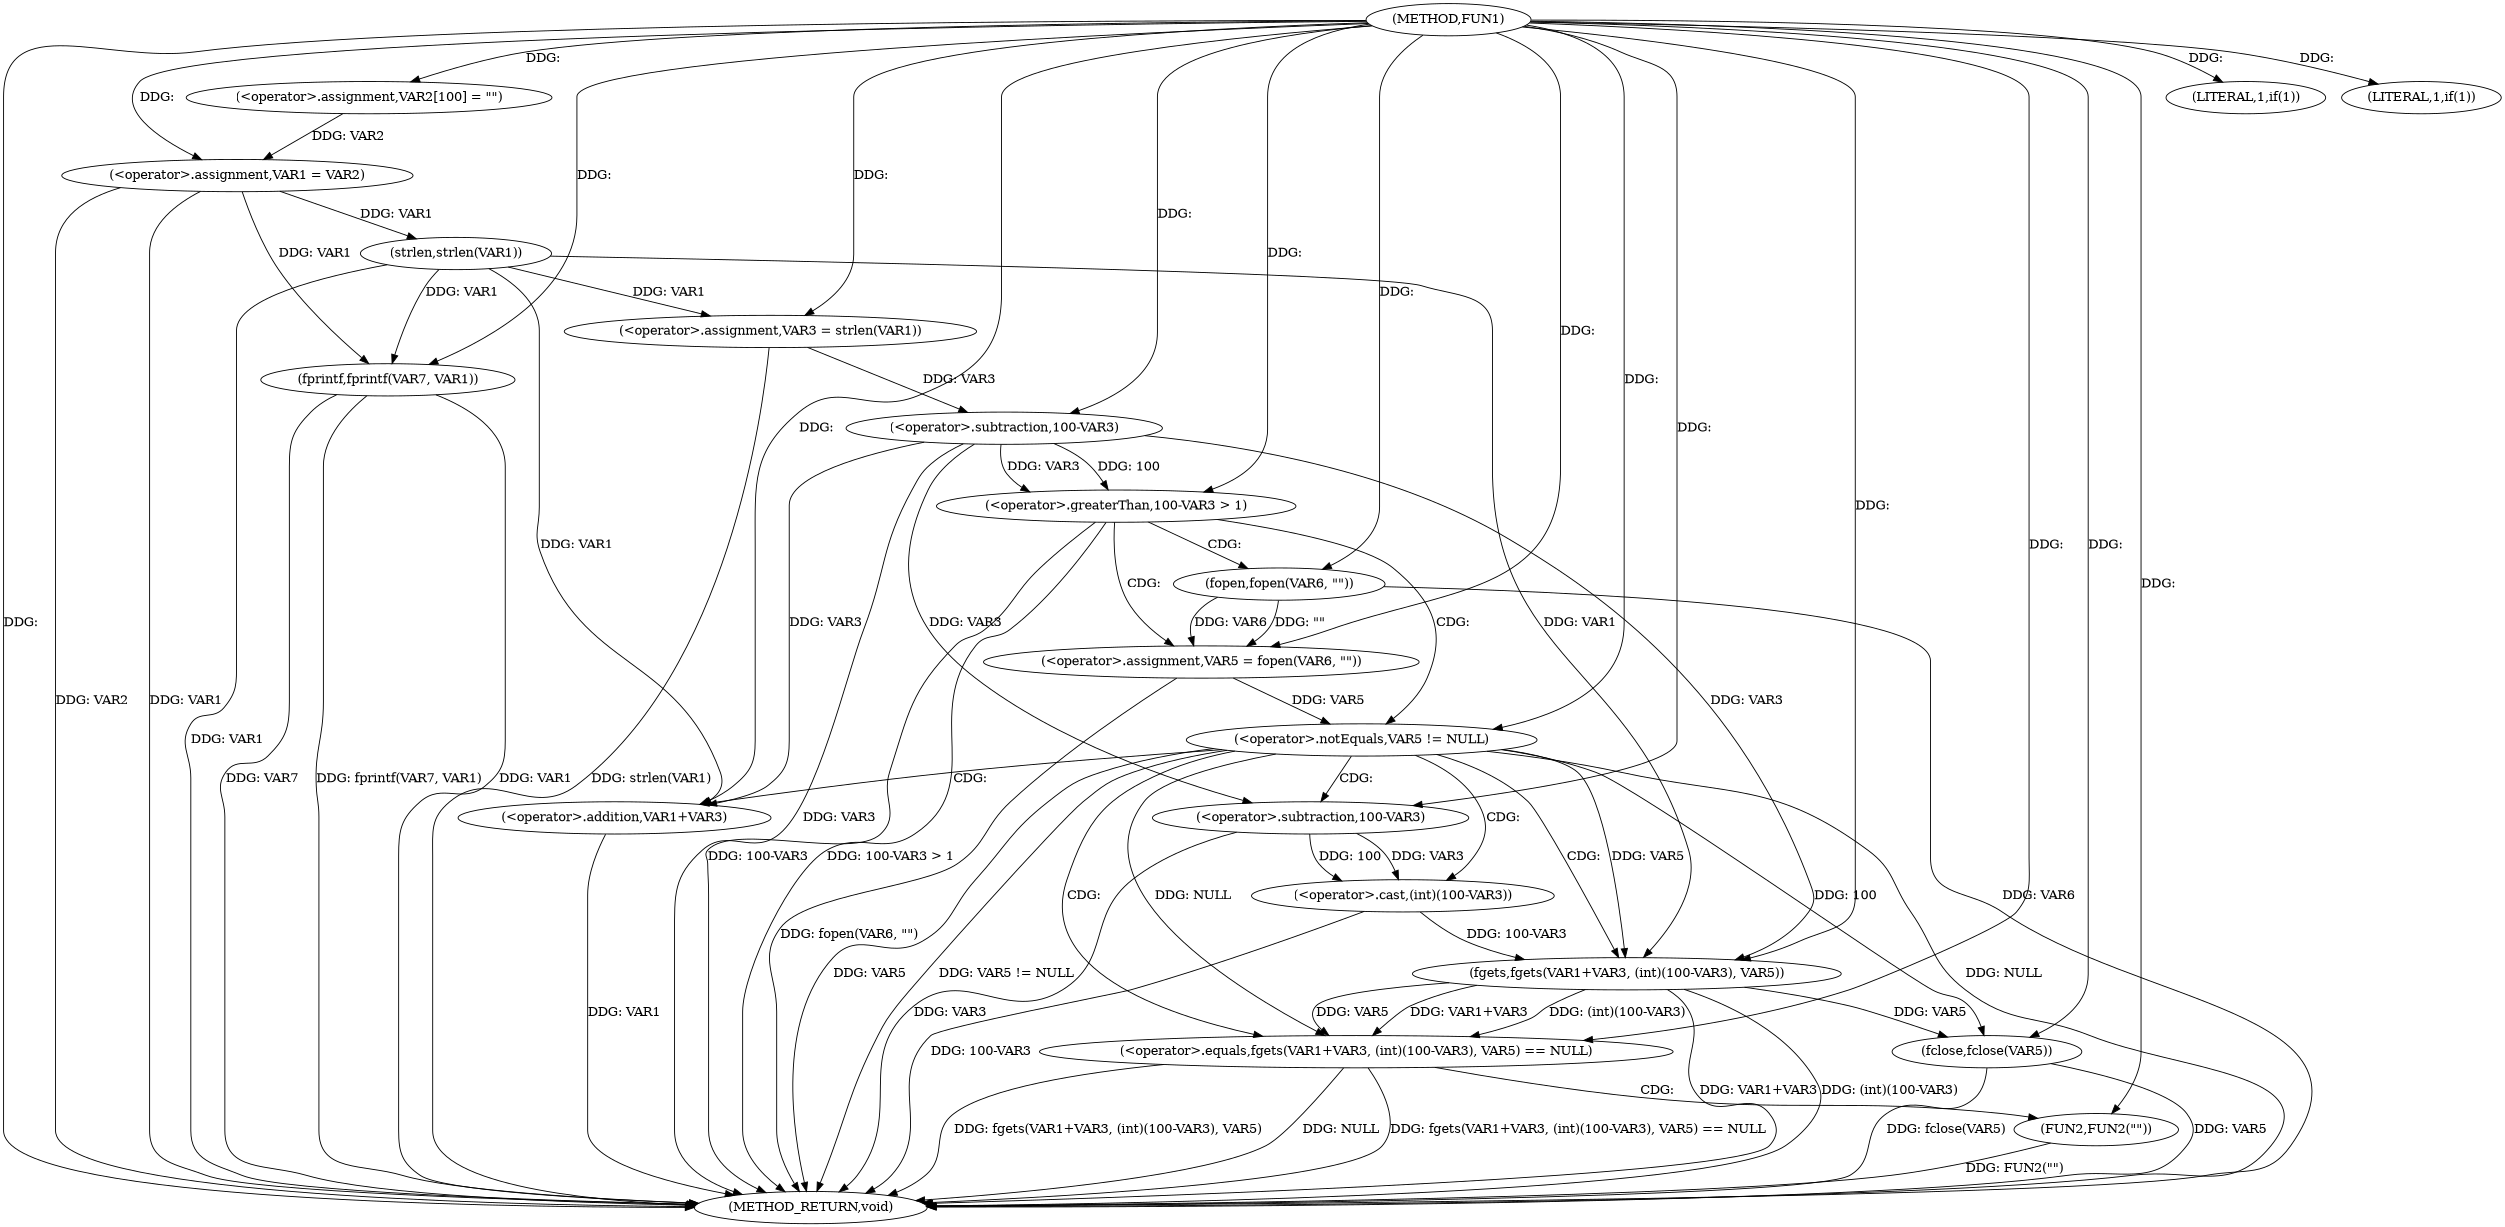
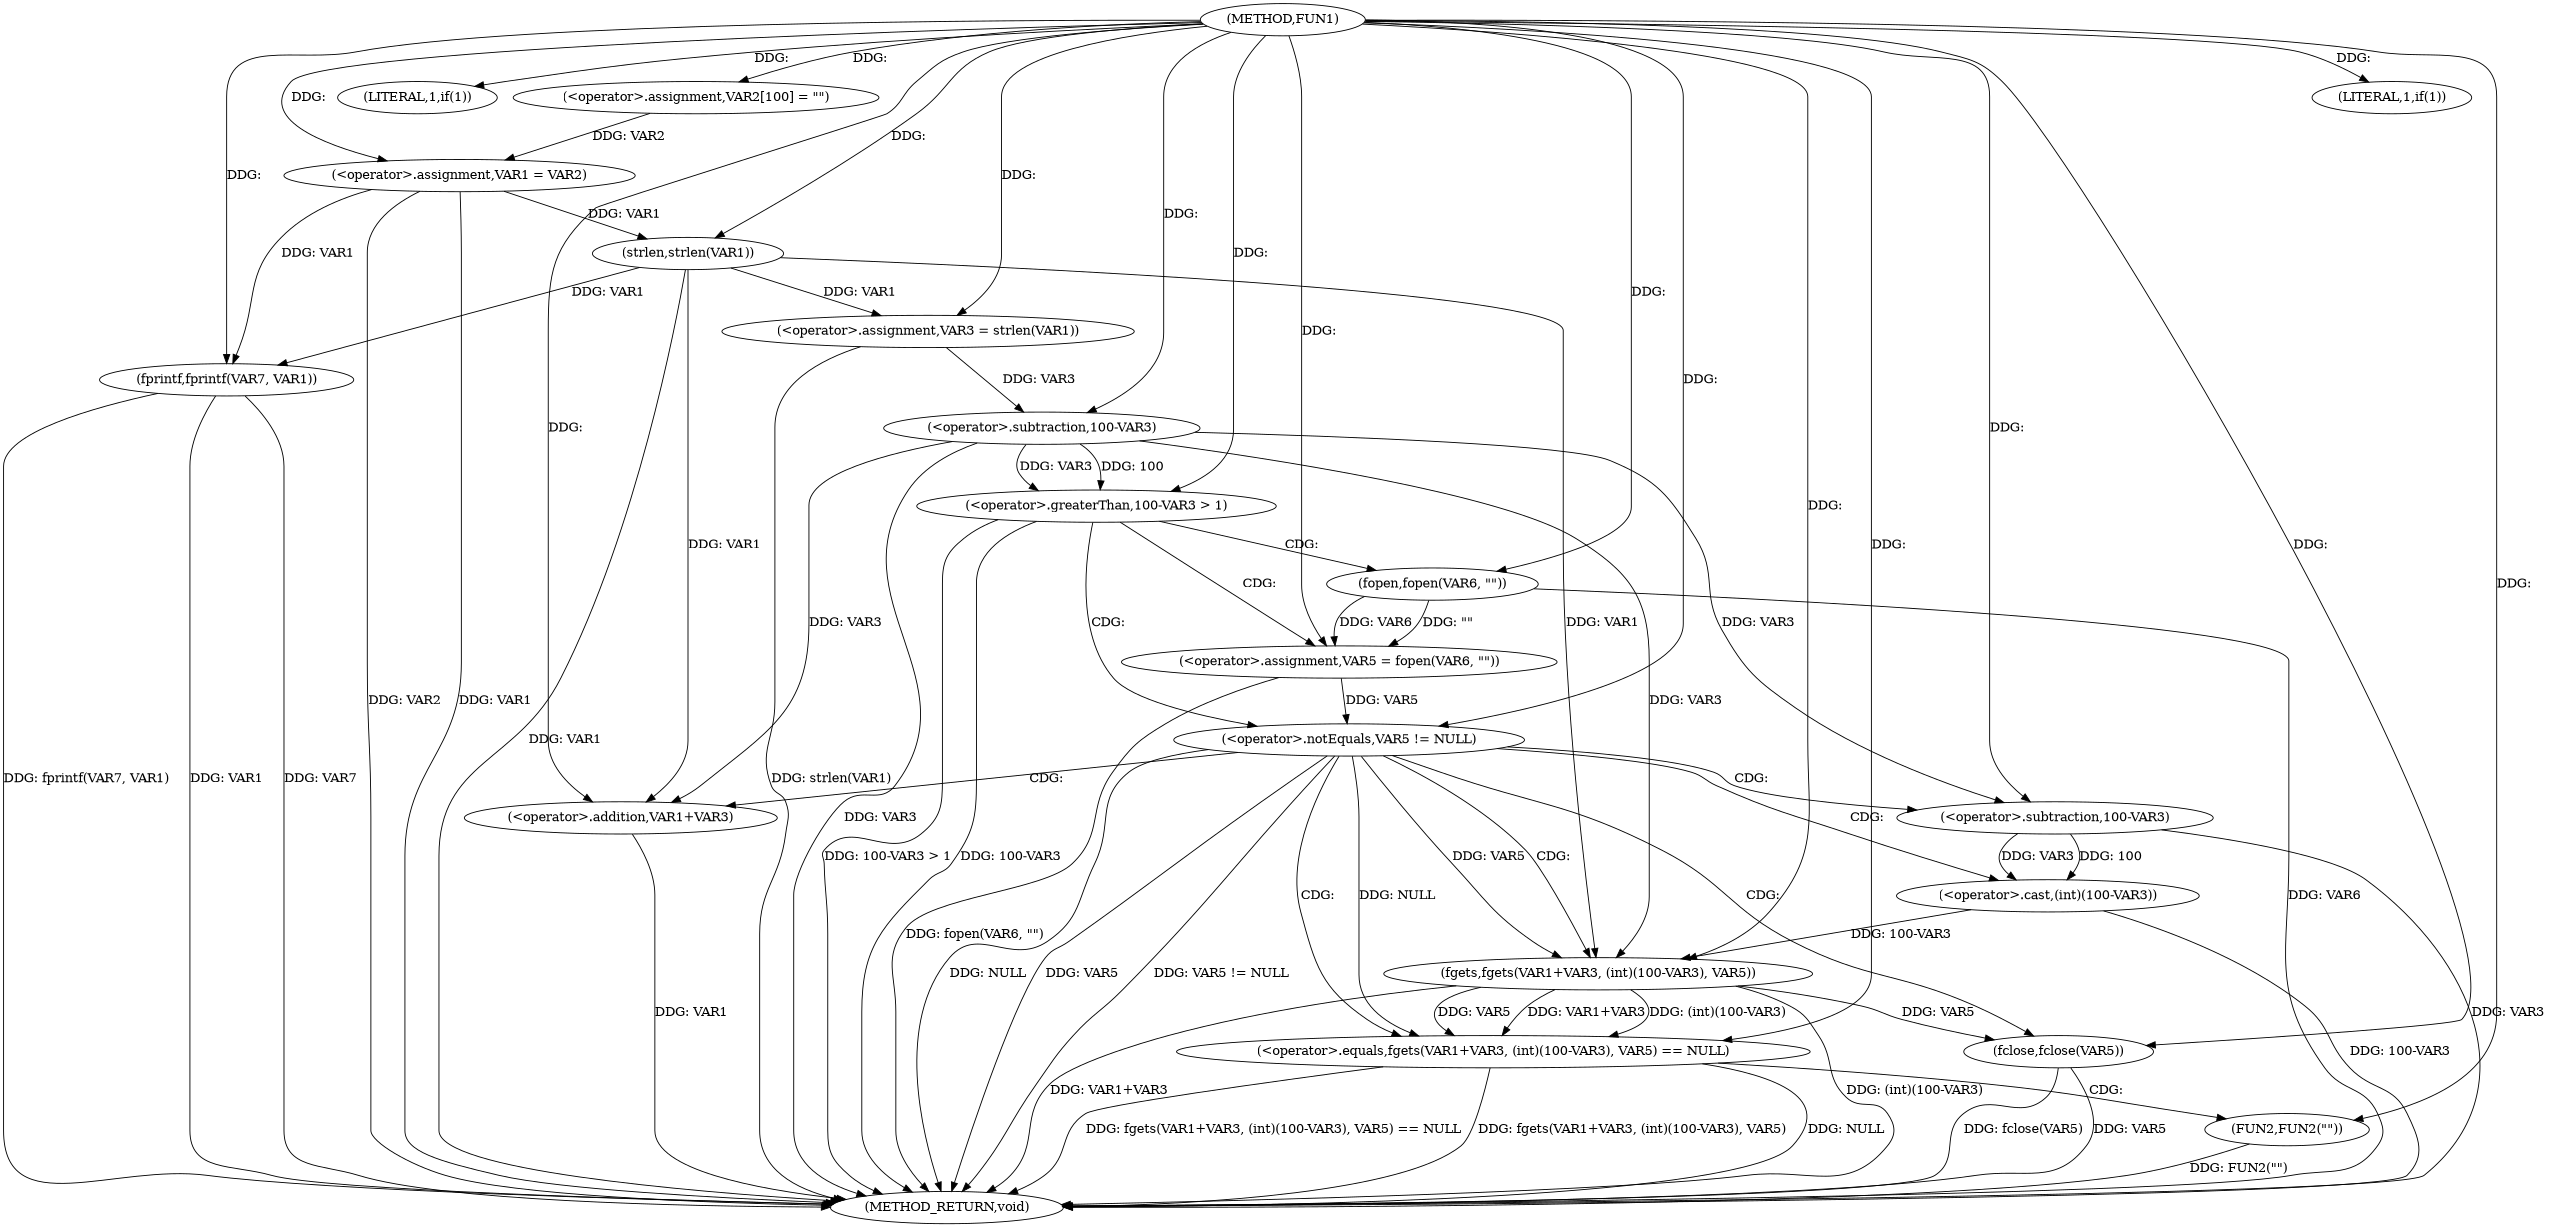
  digraph {
    n1 [label="(METHOD,FUN1)"]
    n2 [label="(<operator>.assignment,VAR2[100] = \"\")"]
    n3 [label="(<operator>.assignment,VAR1 = VAR2)"]
    n4 [label="(LITERAL,1,if(1))"]
    n5 [label="(<operator>.assignment,VAR3 = strlen(VAR1))"]
    n6 [label="(strlen,strlen(VAR1))"]
    n7 [label="(<operator>.greaterThan,100-VAR3 > 1)"]
    n8 [label="(<operator>.subtraction,100-VAR3)"]
    n9 [label="(<operator>.assignment,VAR5 = fopen(VAR6, \"\"))"]
    n10 [label="(fopen,fopen(VAR6, \"\"))"]
    n11 [label="(<operator>.notEquals,VAR5 != NULL)"]
    n12 [label="(<operator>.equals,fgets(VAR1+VAR3, (int)(100-VAR3), VAR5) == NULL)"]
    n13 [label="(fgets,fgets(VAR1+VAR3, (int)(100-VAR3), VAR5))"]
    n14 [label="(<operator>.addition,VAR1+VAR3)"]
    n15 [label="(<operator>.subtraction,100-VAR3)"]
    n16 [label="(FUN2,FUN2(\"\"))"]
    n17 [label="(fclose,fclose(VAR5))"]
    n18 [label="(LITERAL,1,if(1))"]
    n19 [label="(fprintf,fprintf(VAR7, VAR1))"]
    n20 [label="(METHOD_RETURN,void)"]
    n21 [label="(<operator>.cast,(int)(100-VAR3))"]
    n1 -> n2 [label="DDG: "]
    n1 -> n3 [label="DDG: "]
    n1 -> n4 [label="DDG: "]
    n1 -> n5 [label="DDG: "]
-   n1 -> n20 [label="DDG: "]
+   n1 -> n6 [label="DDG: "]
    n1 -> n7 [label="DDG: "]
    n1 -> n8 [label="DDG: "]
    n1 -> n9 [label="DDG: "]
    n1 -> n10 [label="DDG: "]
    n1 -> n11 [label="DDG: "]
    n1 -> n12 [label="DDG: "]
    n1 -> n13 [label="DDG: "]
    n1 -> n14 [label="DDG: "]
    n1 -> n15 [label="DDG: "]
    n1 -> n16 [label="DDG: "]
    n1 -> n17 [label="DDG: "]
    n1 -> n18 [label="DDG: "]
    n1 -> n19 [label="DDG: "]
    n2 -> n3 [label="DDG: VAR2"]
    n3 -> n6 [label="DDG: VAR1"]
    n3 -> n19 [label="DDG: VAR1"]
    n3 -> n20 [label="DDG: VAR1"]
    n3 -> n20 [label="DDG: VAR2"]
    n5 -> n8 [label="DDG: VAR3"]
    n5 -> n20 [label="DDG: strlen(VAR1)"]
    n6 -> n5 [label="DDG: VAR1"]
    n6 -> n13 [label="DDG: VAR1"]
    n6 -> n14 [label="DDG: VAR1"]
    n6 -> n19 [label="DDG: VAR1"]
    n6 -> n20 [label="DDG: VAR1"]
    n7 -> n9 [label="CDG: "]
    n7 -> n10 [label="CDG: "]
    n7 -> n11 [label="CDG: "]
    n7 -> n20 [label="DDG: 100-VAR3 > 1"]
    n7 -> n20 [label="DDG: 100-VAR3"]
    n8 -> n7 [label="DDG: 100"]
    n8 -> n7 [label="DDG: VAR3"]
    n8 -> n13 [label="DDG: VAR3"]
    n8 -> n14 [label="DDG: VAR3"]
    n8 -> n15 [label="DDG: VAR3"]
    n8 -> n20 [label="DDG: VAR3"]
    n9 -> n11 [label="DDG: VAR5"]
    n9 -> n20 [label="DDG: fopen(VAR6, \"\")"]
    n10 -> n9 [label="DDG: VAR6"]
    n10 -> n9 [label="DDG: \"\""]
    n10 -> n20 [label="DDG: VAR6"]
    n11 -> n12 [label="DDG: NULL"]
    n11 -> n12 [label="CDG: "]
    n11 -> n13 [label="DDG: VAR5"]
    n11 -> n13 [label="CDG: "]
    n11 -> n14 [label="CDG: "]
    n11 -> n15 [label="CDG: "]
-   n11 -> n17 [label="DDG: 100"]
+   n11 -> n17 [label="CDG: "]
    n11 -> n20 [label="DDG: VAR5 != NULL"]
    n11 -> n20 [label="DDG: NULL"]
    n11 -> n20 [label="DDG: VAR5"]
    n11 -> n21 [label="CDG: "]
    n12 -> n16 [label="CDG: "]
    n12 -> n20 [label="DDG: NULL"]
    n12 -> n20 [label="DDG: fgets(VAR1+VAR3, (int)(100-VAR3), VAR5) == NULL"]
    n12 -> n20 [label="DDG: fgets(VAR1+VAR3, (int)(100-VAR3), VAR5)"]
    n13 -> n12 [label="DDG: VAR1+VAR3"]
    n13 -> n12 [label="DDG: (int)(100-VAR3)"]
    n13 -> n12 [label="DDG: VAR5"]
    n13 -> n17 [label="DDG: VAR5"]
    n13 -> n20 [label="DDG: VAR1+VAR3"]
    n13 -> n20 [label="DDG: (int)(100-VAR3)"]
    n14 -> n20 [label="DDG: VAR1"]
    n15 -> n20 [label="DDG: VAR3"]
    n15 -> n21 [label="DDG: 100"]
    n15 -> n21 [label="DDG: VAR3"]
    n16 -> n20 [label="DDG: FUN2(\"\")"]
    n17 -> n20 [label="DDG: VAR5"]
    n17 -> n20 [label="DDG: fclose(VAR5)"]
    n19 -> n20 [label="DDG: VAR1"]
    n19 -> n20 [label="DDG: VAR7"]
    n19 -> n20 [label="DDG: fprintf(VAR7, VAR1)"]
    n21 -> n13 [label="DDG: 100-VAR3"]
    n21 -> n20 [label="DDG: 100-VAR3"]
  }
